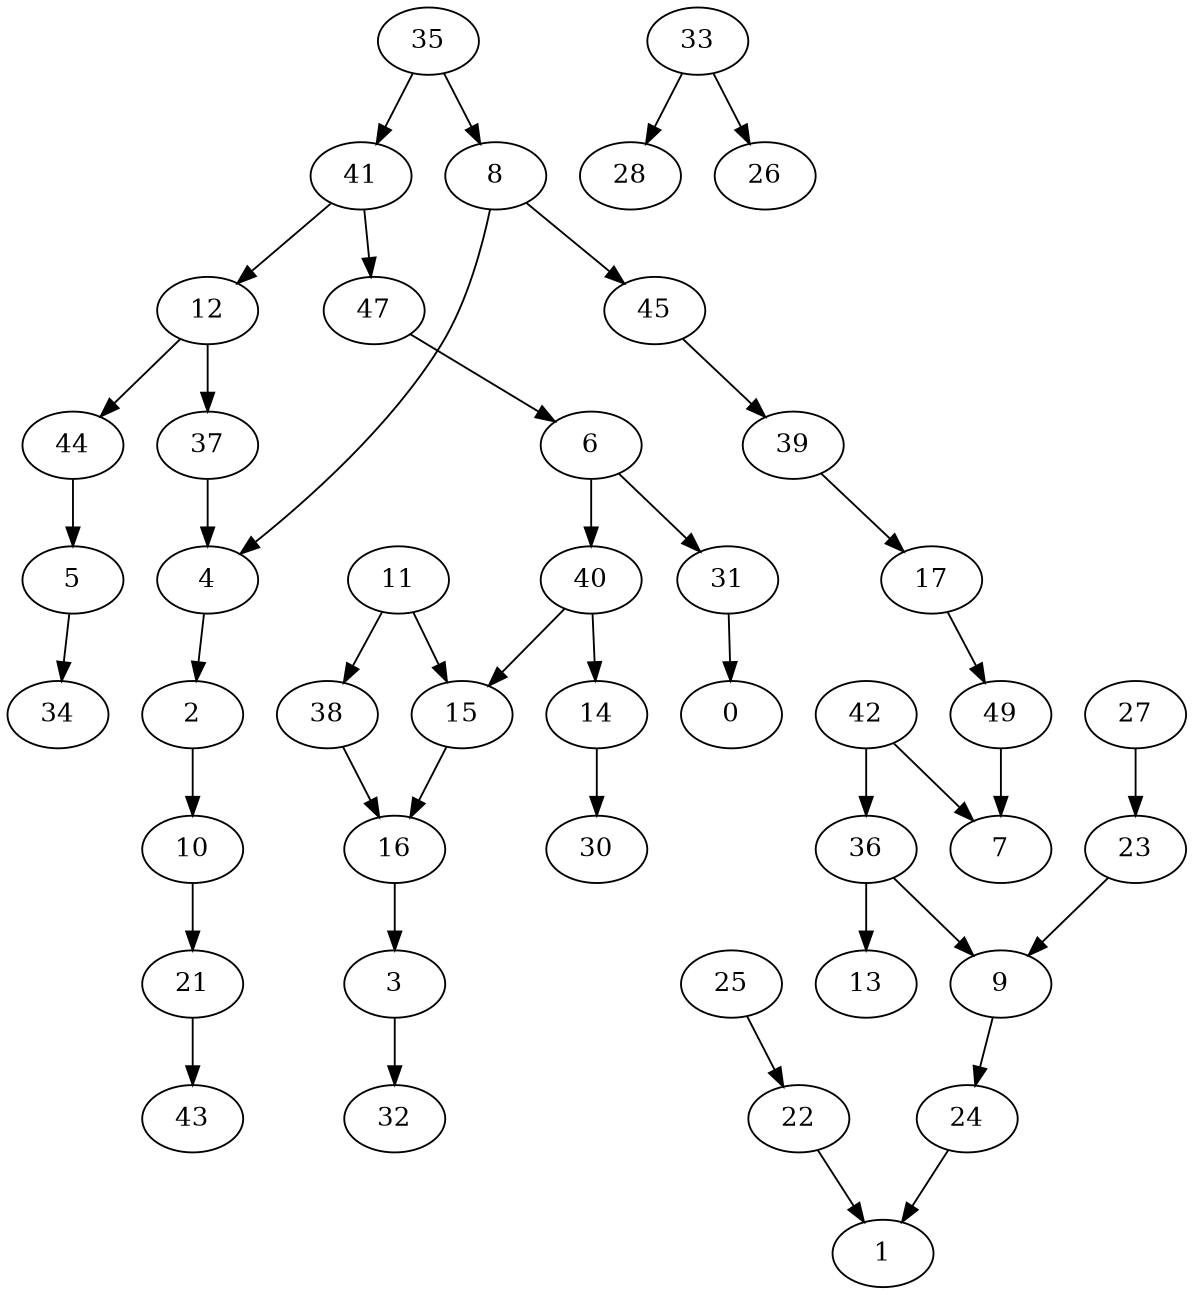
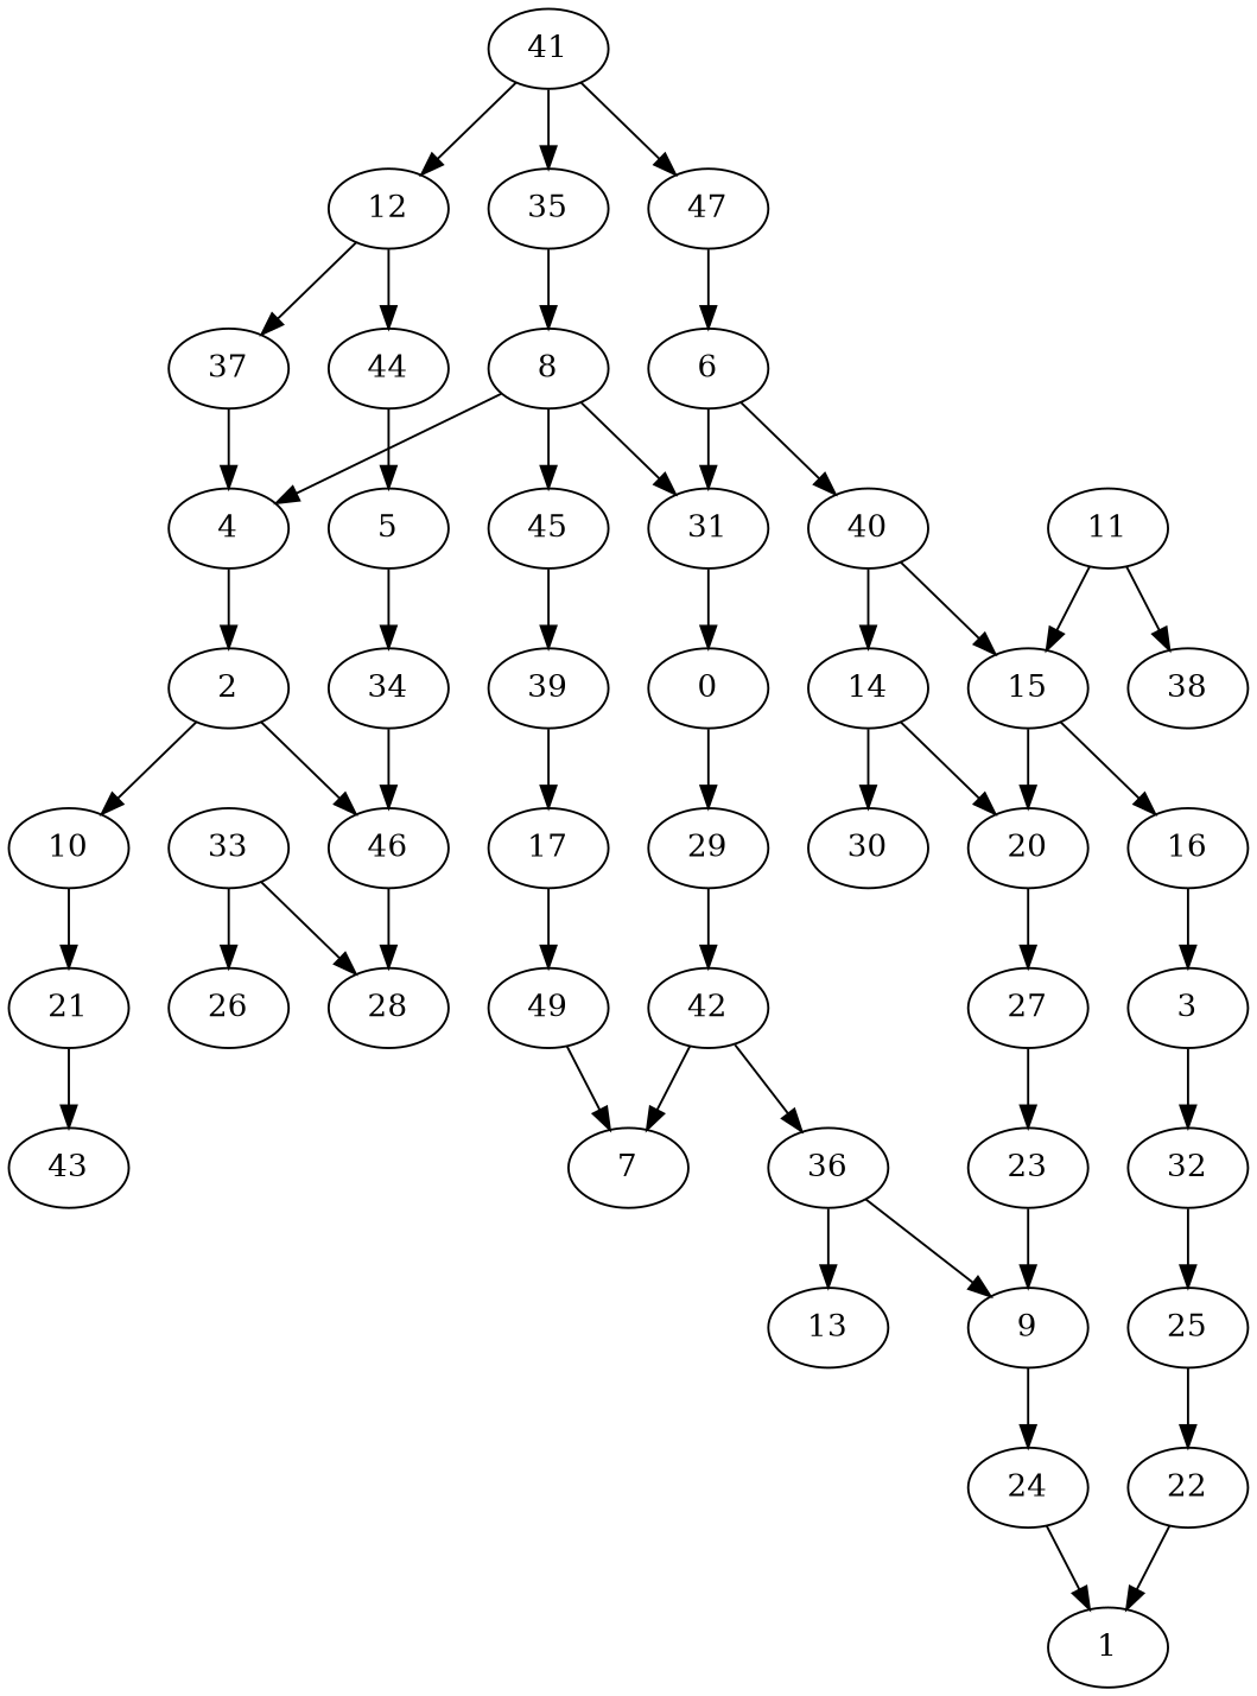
  strict digraph {
    0
+   29
    42
    7
    36
    2
    10
+   46
    21
    28
    43
    3
    32
    25
    22
    4
    5
    34
    6
    31
    40
    15
    14
+   20
    16
    30
    8
    45
    39
    17
    9
    24
    1
    11
    38
    27
    12
    37
    44
    23
    n41 [label=49]
    33
    26
    13
    35
    41
    47
+   0 -> 29
+   29 -> 42
    42 -> 7
    42 -> 36
    36 -> 9
    36 -> 13
    2 -> 10
+   2 -> 46
    10 -> 21
+   46 -> 28
    21 -> 43
    3 -> 32
+   32 -> 25
    25 -> 22
    22 -> 1
    4 -> 2
    5 -> 34
+   34 -> 46
    6 -> 31
    6 -> 40
    31 -> 0
    40 -> 15
    40 -> 14
+   15 -> 20
    15 -> 16
+   14 -> 20
    14 -> 30
+   20 -> 27
    16 -> 3
    8 -> 4
+   8 -> 31
    8 -> 45
    45 -> 39
    39 -> 17
    17 -> n41
    9 -> 24
    24 -> 1
    11 -> 15
    11 -> 38
-   38 -> 16
    27 -> 23
    12 -> 37
    12 -> 44
    37 -> 4
    44 -> 5
    23 -> 9
    n41 -> 7
    33 -> 28
    33 -> 26
    35 -> 8
    41 -> 12
-   35 -> 41
+   41 -> 35
    41 -> 47
    47 -> 6
  }
